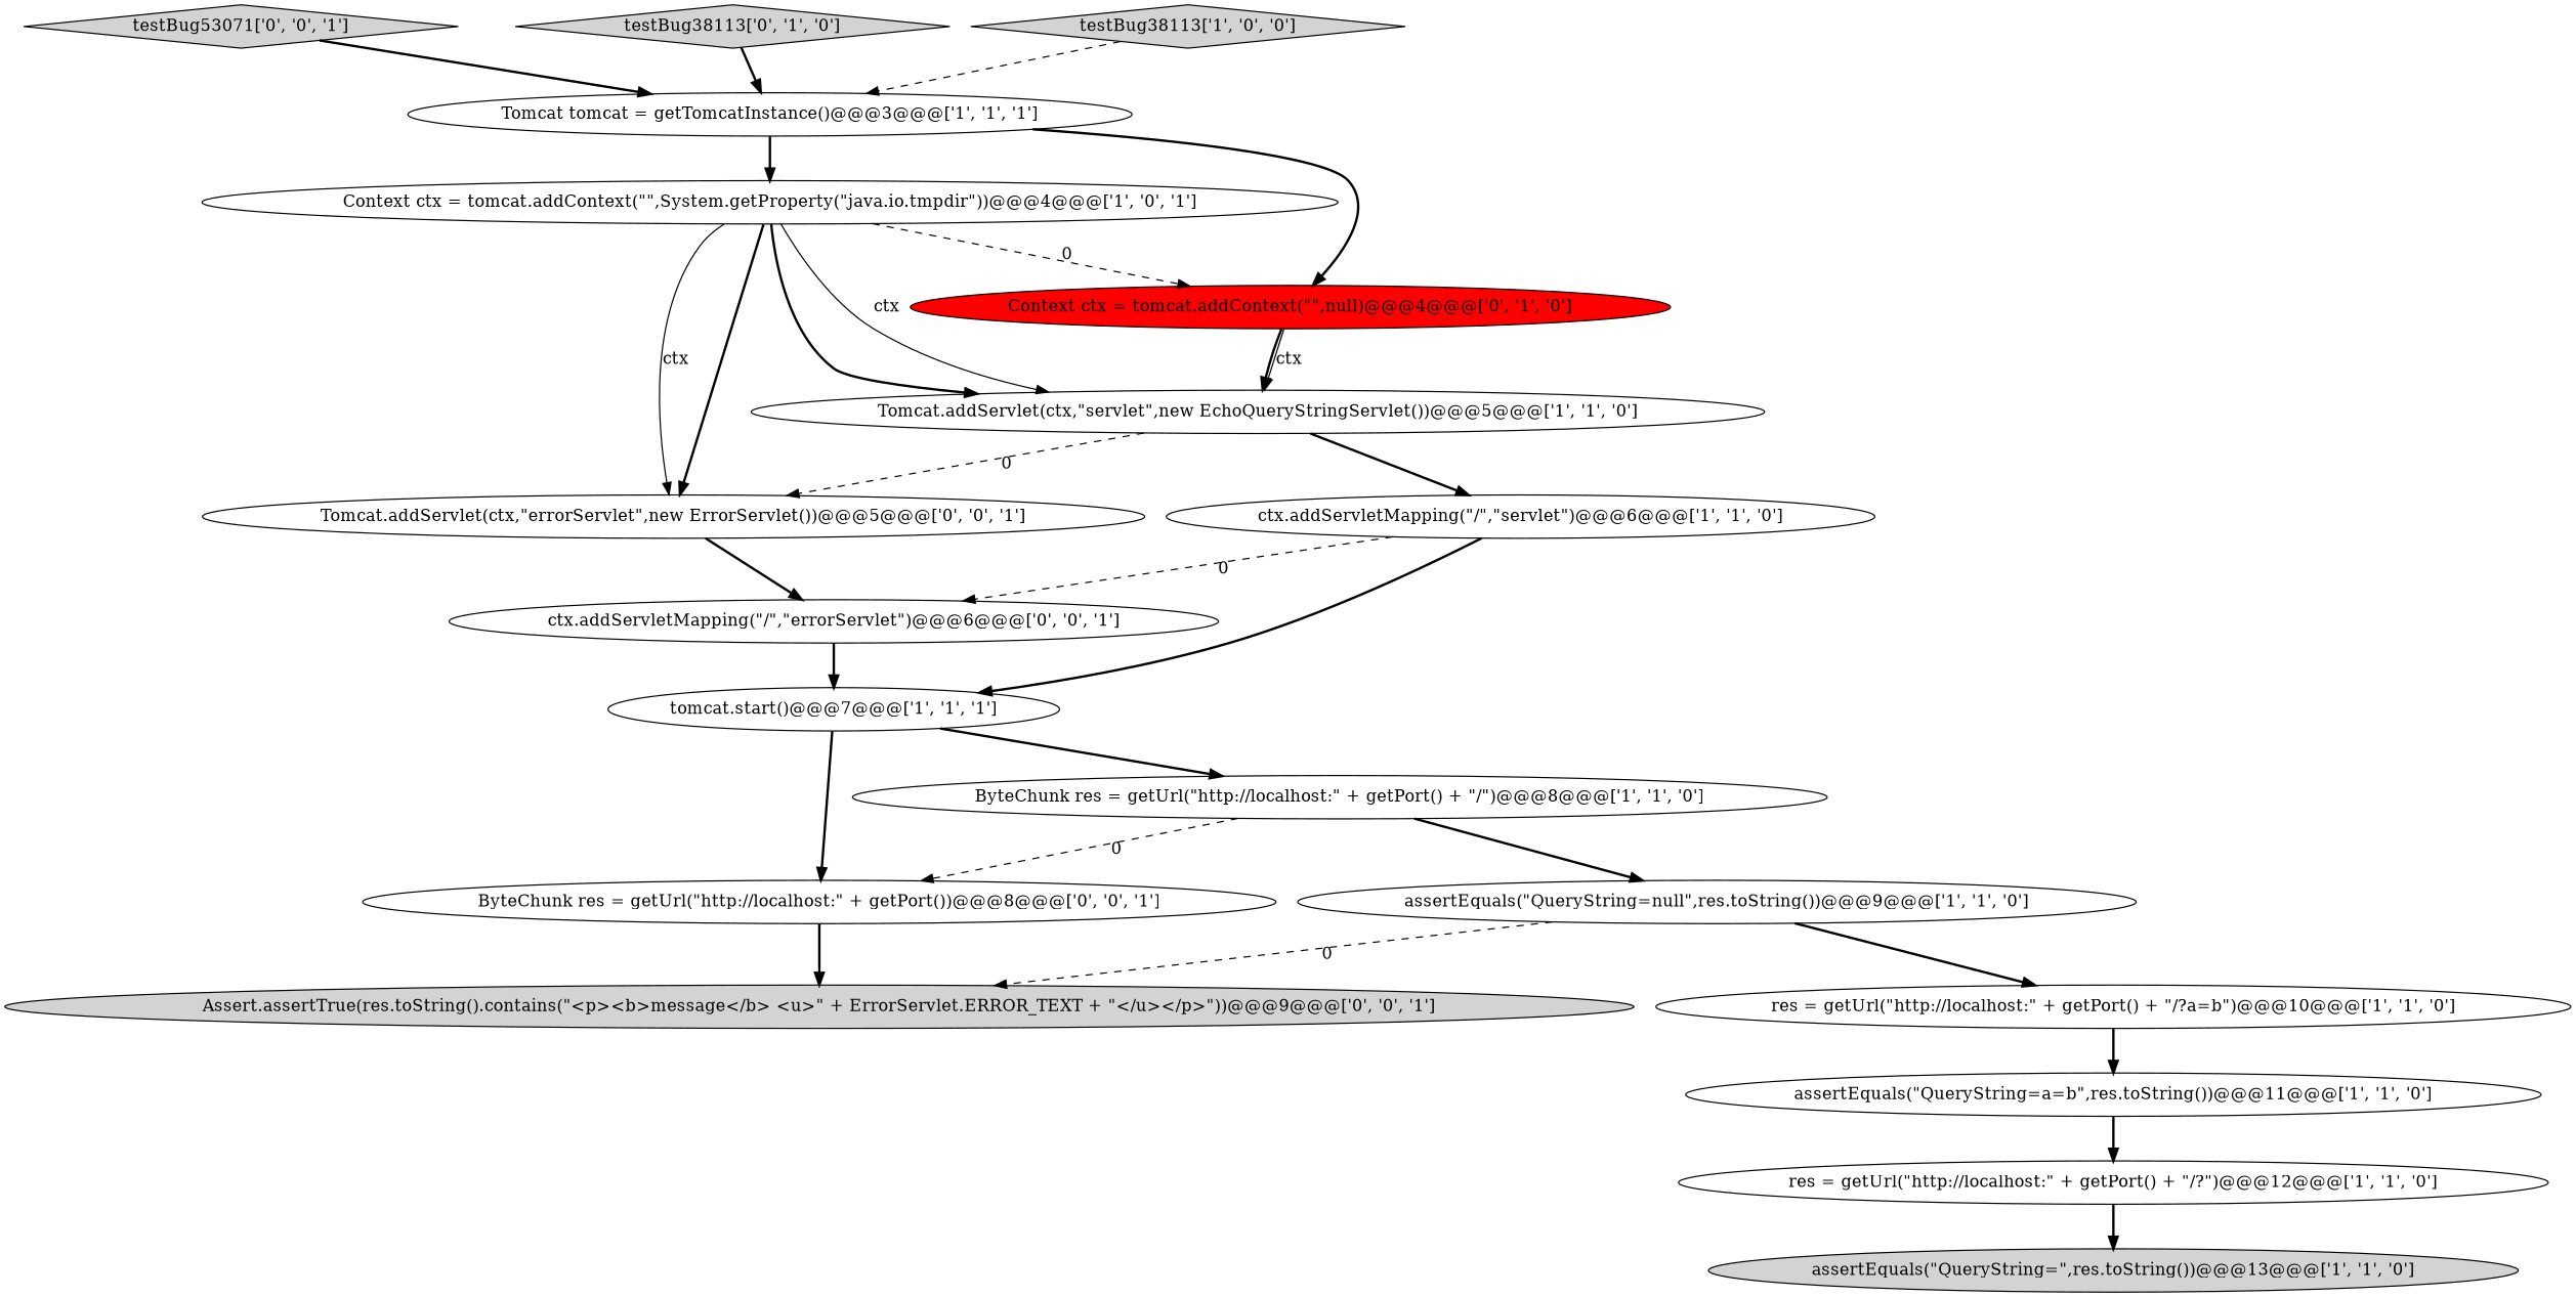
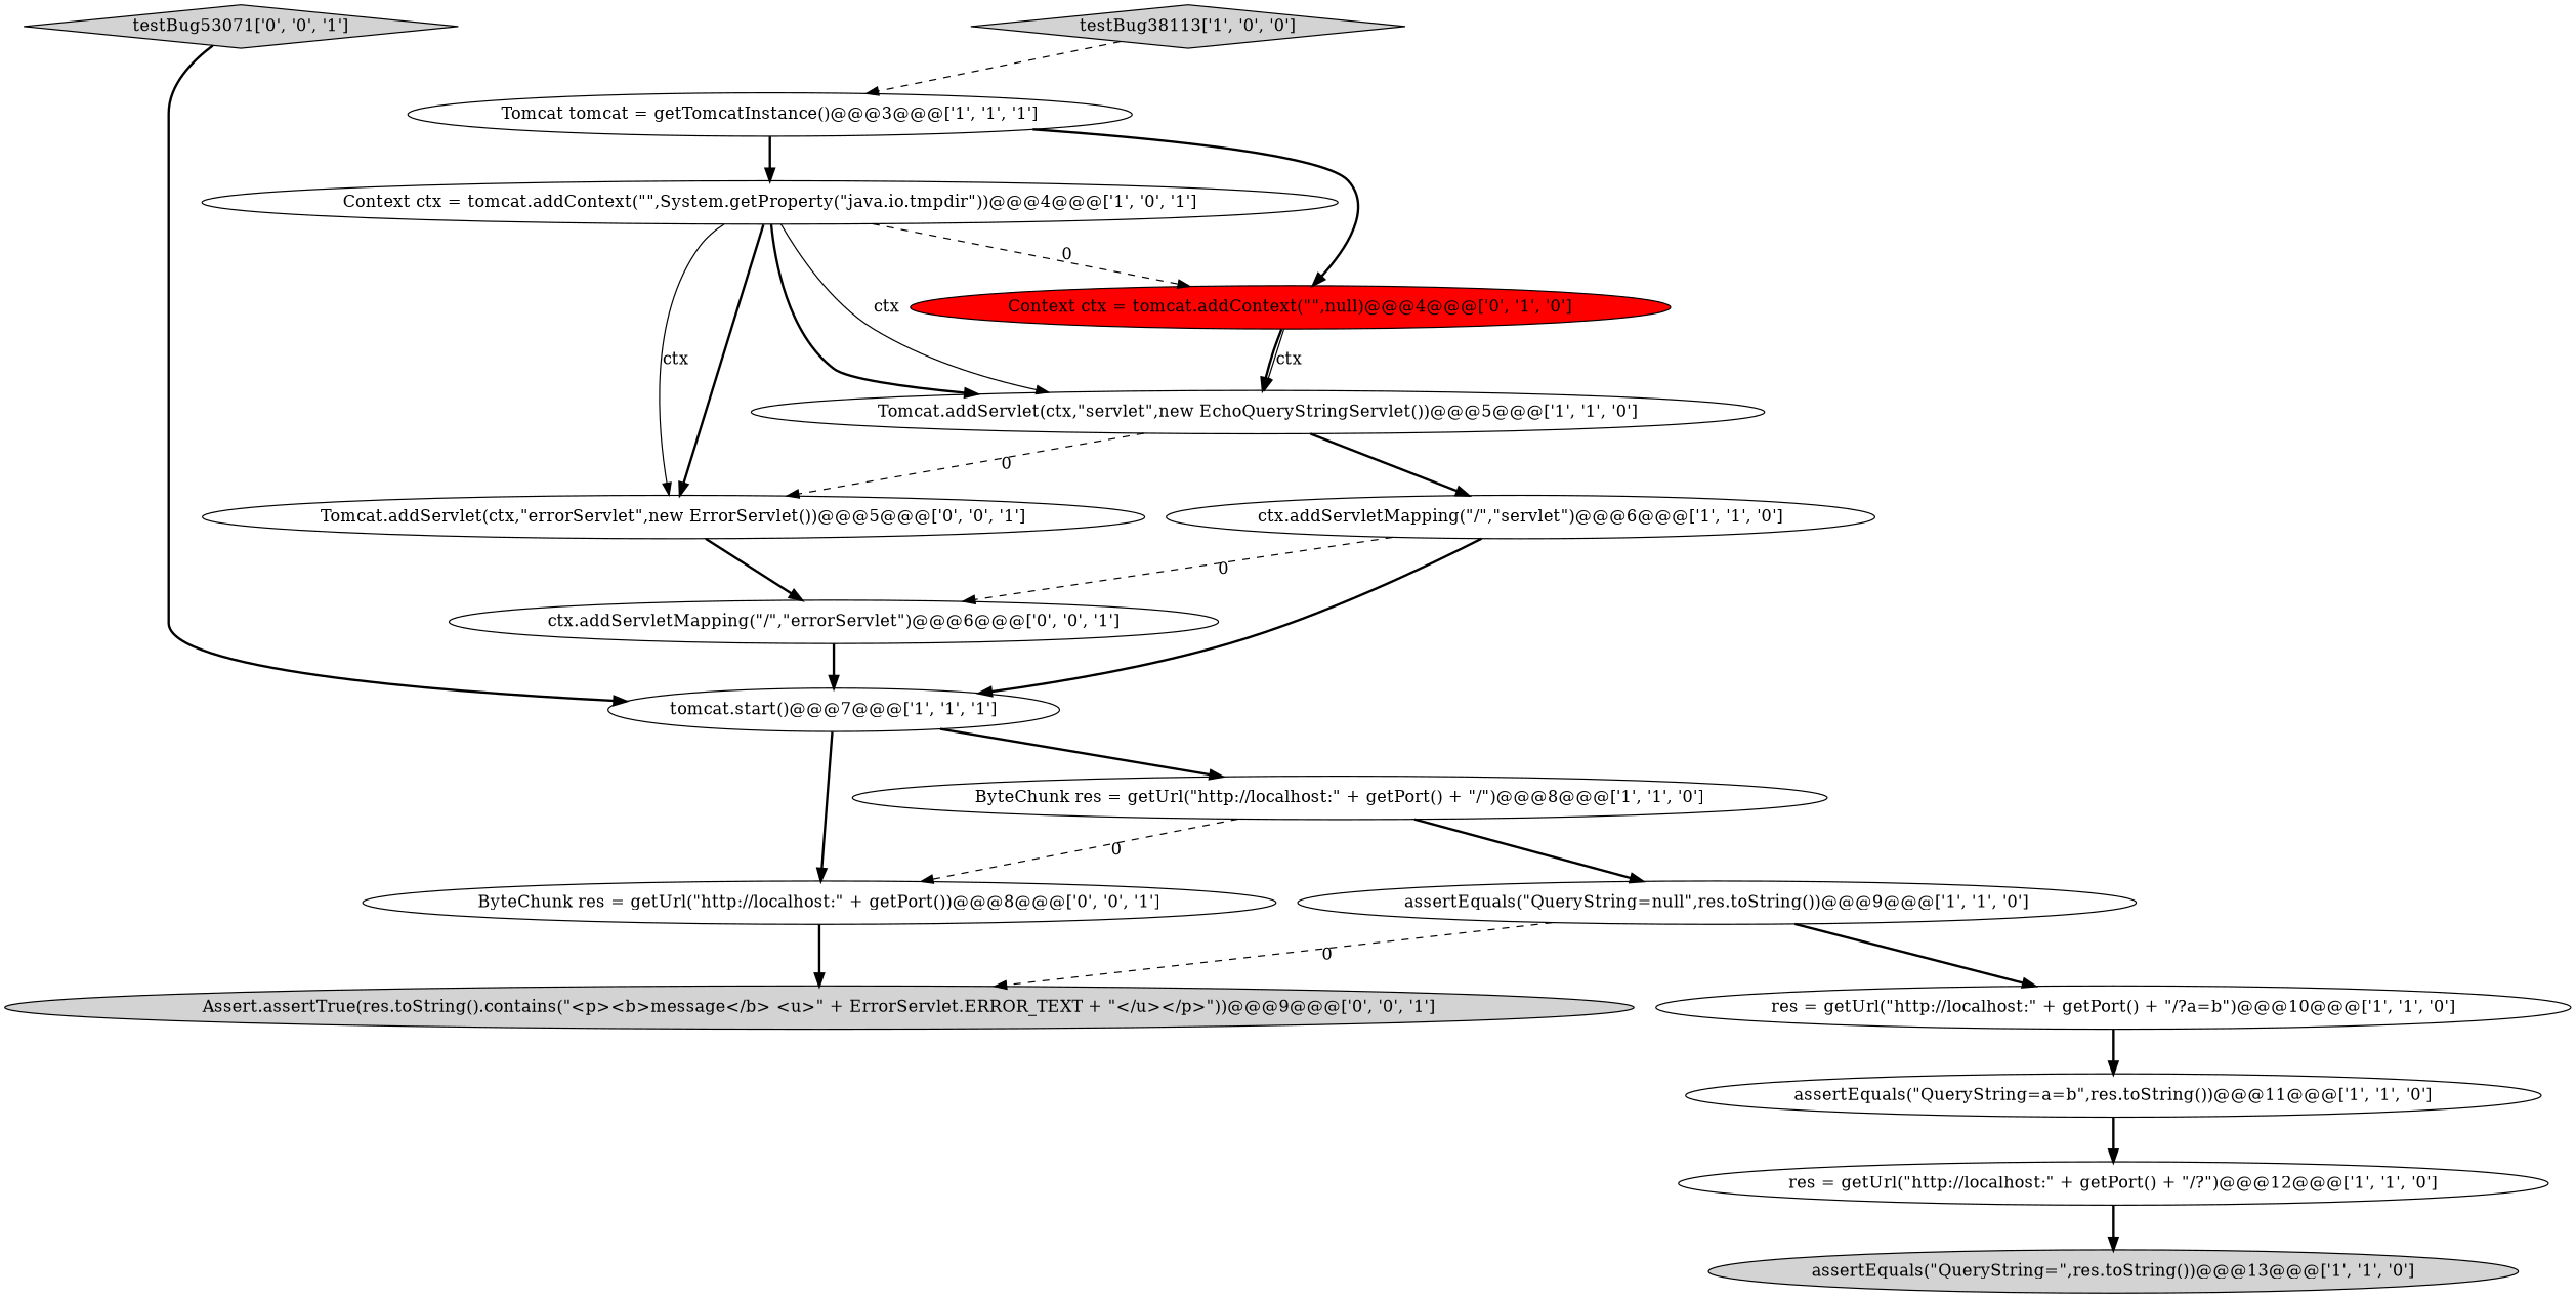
  digraph {
    node [fillcolor=white shape=ellipse style=filled]
    edge [style=bold]
    n1 [label="ctx.addServletMapping(\"/\",\"errorServlet\")@@@6@@@['0', '0', '1']"]
    n2 [label="tomcat.start()@@@7@@@['1', '1', '1']"]
    n3 [label="ByteChunk res = getUrl(\"http://localhost:\" + getPort())@@@8@@@['0', '0', '1']"]
    n4 [label="ByteChunk res = getUrl(\"http://localhost:\" + getPort() + \"/\")@@@8@@@['1', '1', '0']"]
    n5 [fillcolor=lightgray label="testBug53071['0', '0', '1']" shape=diamond]
    n6 [label="Tomcat tomcat = getTomcatInstance()@@@3@@@['1', '1', '1']"]
    n7 [label="Context ctx = tomcat.addContext(\"\",System.getProperty(\"java.io.tmpdir\"))@@@4@@@['1', '0', '1']"]
    n8 [fillcolor=red label="Context ctx = tomcat.addContext(\"\",null)@@@4@@@['0', '1', '0']"]
    n9 [label="assertEquals(\"QueryString=null\",res.toString())@@@9@@@['1', '1', '0']"]
    n10 [label="res = getUrl(\"http://localhost:\" + getPort() + \"/?a=b\")@@@10@@@['1', '1', '0']"]
    n11 [fillcolor=lightgray label="Assert.assertTrue(res.toString().contains(\"<p><b>message</b> <u>\" + ErrorServlet.ERROR_TEXT + \"</u></p>\"))@@@9@@@['0', '0', '1']"]
    n12 [label="assertEquals(\"QueryString=a=b\",res.toString())@@@11@@@['1', '1', '0']"]
    n13 [label="res = getUrl(\"http://localhost:\" + getPort() + \"/?\")@@@12@@@['1', '1', '0']"]
    n14 [fillcolor=lightgray label="assertEquals(\"QueryString=\",res.toString())@@@13@@@['1', '1', '0']"]
    n15 [label="Tomcat.addServlet(ctx,\"servlet\",new EchoQueryStringServlet())@@@5@@@['1', '1', '0']"]
    n16 [label="Tomcat.addServlet(ctx,\"errorServlet\",new ErrorServlet())@@@5@@@['0', '0', '1']"]
-   n17 [fillcolor=lightgray label="testBug38113['0', '1', '0']" shape=diamond]
    n18 [label="ctx.addServletMapping(\"/\",\"servlet\")@@@6@@@['1', '1', '0']"]
    n19 [fillcolor=lightgray label="testBug38113['1', '0', '0']" shape=diamond]
    n1 -> n2
    n2 -> n3
    n2 -> n4
    n3 -> n11
    n4 -> n3 [label=0 style=dashed]
    n4 -> n9
-   n5 -> n6
+   n5 -> n2
    n6 -> n7
    n6 -> n8
    n7 -> n8 [label=0 style=dashed]
    n7 -> n15
    n7 -> n15 [label=ctx style=solid]
    n7 -> n16 [label=ctx style=solid]
    n7 -> n16
    n8 -> n15
    n8 -> n15 [label=ctx style=solid]
    n9 -> n10
    n9 -> n11 [label=0 style=dashed]
    n10 -> n12
    n12 -> n13
    n13 -> n14
    n15 -> n16 [label=0 style=dashed]
    n15 -> n18
    n16 -> n1
-   n17 -> n6
    n18 -> n1 [label=0 style=dashed]
    n18 -> n2
    n19 -> n6 [style=dashed]
  }
